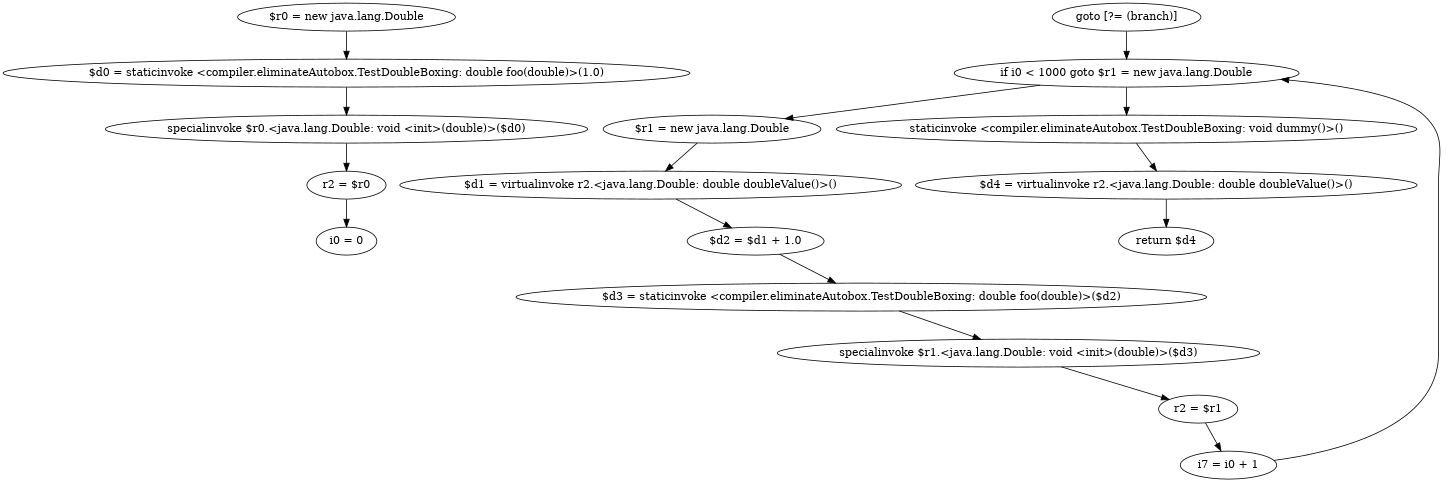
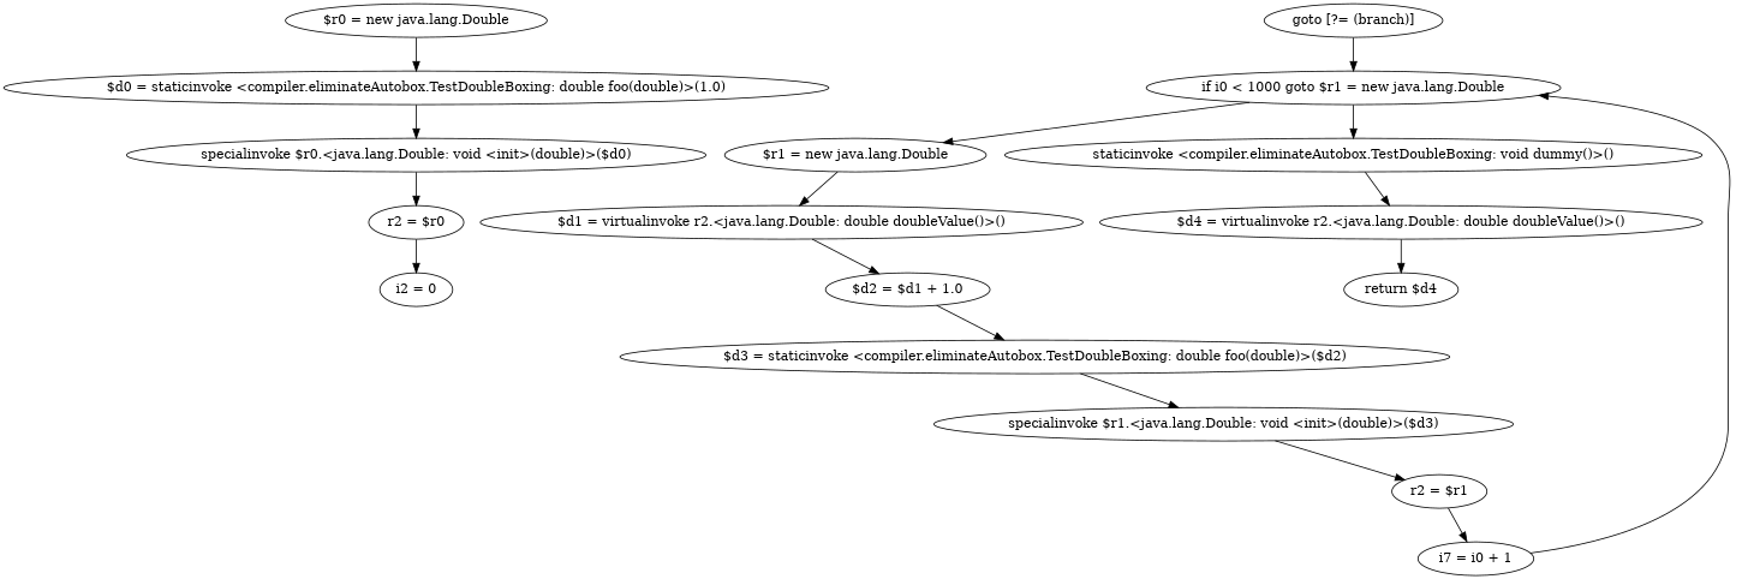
  digraph {
    "$r0 = new java.lang.Double"
    "$d0 = staticinvoke <compiler.eliminateAutobox.TestDoubleBoxing: double foo(double)>(1.0)"
    "specialinvoke $r0.<java.lang.Double: void <init>(double)>($d0)"
    "r2 = $r0"
-   "i0 = 0"
+   "i0 = 0" [label="i2 = 0"]
    "goto [?= (branch)]"
    "if i0 < 1000 goto $r1 = new java.lang.Double"
    "$r1 = new java.lang.Double"
    "staticinvoke <compiler.eliminateAutobox.TestDoubleBoxing: void dummy()>()"
    "$d1 = virtualinvoke r2.<java.lang.Double: double doubleValue()>()"
    "$d2 = $d1 + 1.0"
    "$d3 = staticinvoke <compiler.eliminateAutobox.TestDoubleBoxing: double foo(double)>($d2)"
    "specialinvoke $r1.<java.lang.Double: void <init>(double)>($d3)"
    "r2 = $r1"
    n15 [label="i7 = i0 + 1"]
    "$d4 = virtualinvoke r2.<java.lang.Double: double doubleValue()>()"
    "return $d4"
    "$r0 = new java.lang.Double" -> "$d0 = staticinvoke <compiler.eliminateAutobox.TestDoubleBoxing: double foo(double)>(1.0)"
    "$d0 = staticinvoke <compiler.eliminateAutobox.TestDoubleBoxing: double foo(double)>(1.0)" -> "specialinvoke $r0.<java.lang.Double: void <init>(double)>($d0)"
    "specialinvoke $r0.<java.lang.Double: void <init>(double)>($d0)" -> "r2 = $r0"
    "r2 = $r0" -> "i0 = 0"
    "goto [?= (branch)]" -> "if i0 < 1000 goto $r1 = new java.lang.Double"
    "if i0 < 1000 goto $r1 = new java.lang.Double" -> "$r1 = new java.lang.Double"
    "if i0 < 1000 goto $r1 = new java.lang.Double" -> "staticinvoke <compiler.eliminateAutobox.TestDoubleBoxing: void dummy()>()"
    "$r1 = new java.lang.Double" -> "$d1 = virtualinvoke r2.<java.lang.Double: double doubleValue()>()"
    "staticinvoke <compiler.eliminateAutobox.TestDoubleBoxing: void dummy()>()" -> "$d4 = virtualinvoke r2.<java.lang.Double: double doubleValue()>()"
    "$d1 = virtualinvoke r2.<java.lang.Double: double doubleValue()>()" -> "$d2 = $d1 + 1.0"
    "$d2 = $d1 + 1.0" -> "$d3 = staticinvoke <compiler.eliminateAutobox.TestDoubleBoxing: double foo(double)>($d2)"
    "$d3 = staticinvoke <compiler.eliminateAutobox.TestDoubleBoxing: double foo(double)>($d2)" -> "specialinvoke $r1.<java.lang.Double: void <init>(double)>($d3)"
    "specialinvoke $r1.<java.lang.Double: void <init>(double)>($d3)" -> "r2 = $r1"
    "r2 = $r1" -> n15
    n15 -> "if i0 < 1000 goto $r1 = new java.lang.Double"
    "$d4 = virtualinvoke r2.<java.lang.Double: double doubleValue()>()" -> "return $d4"
  }
